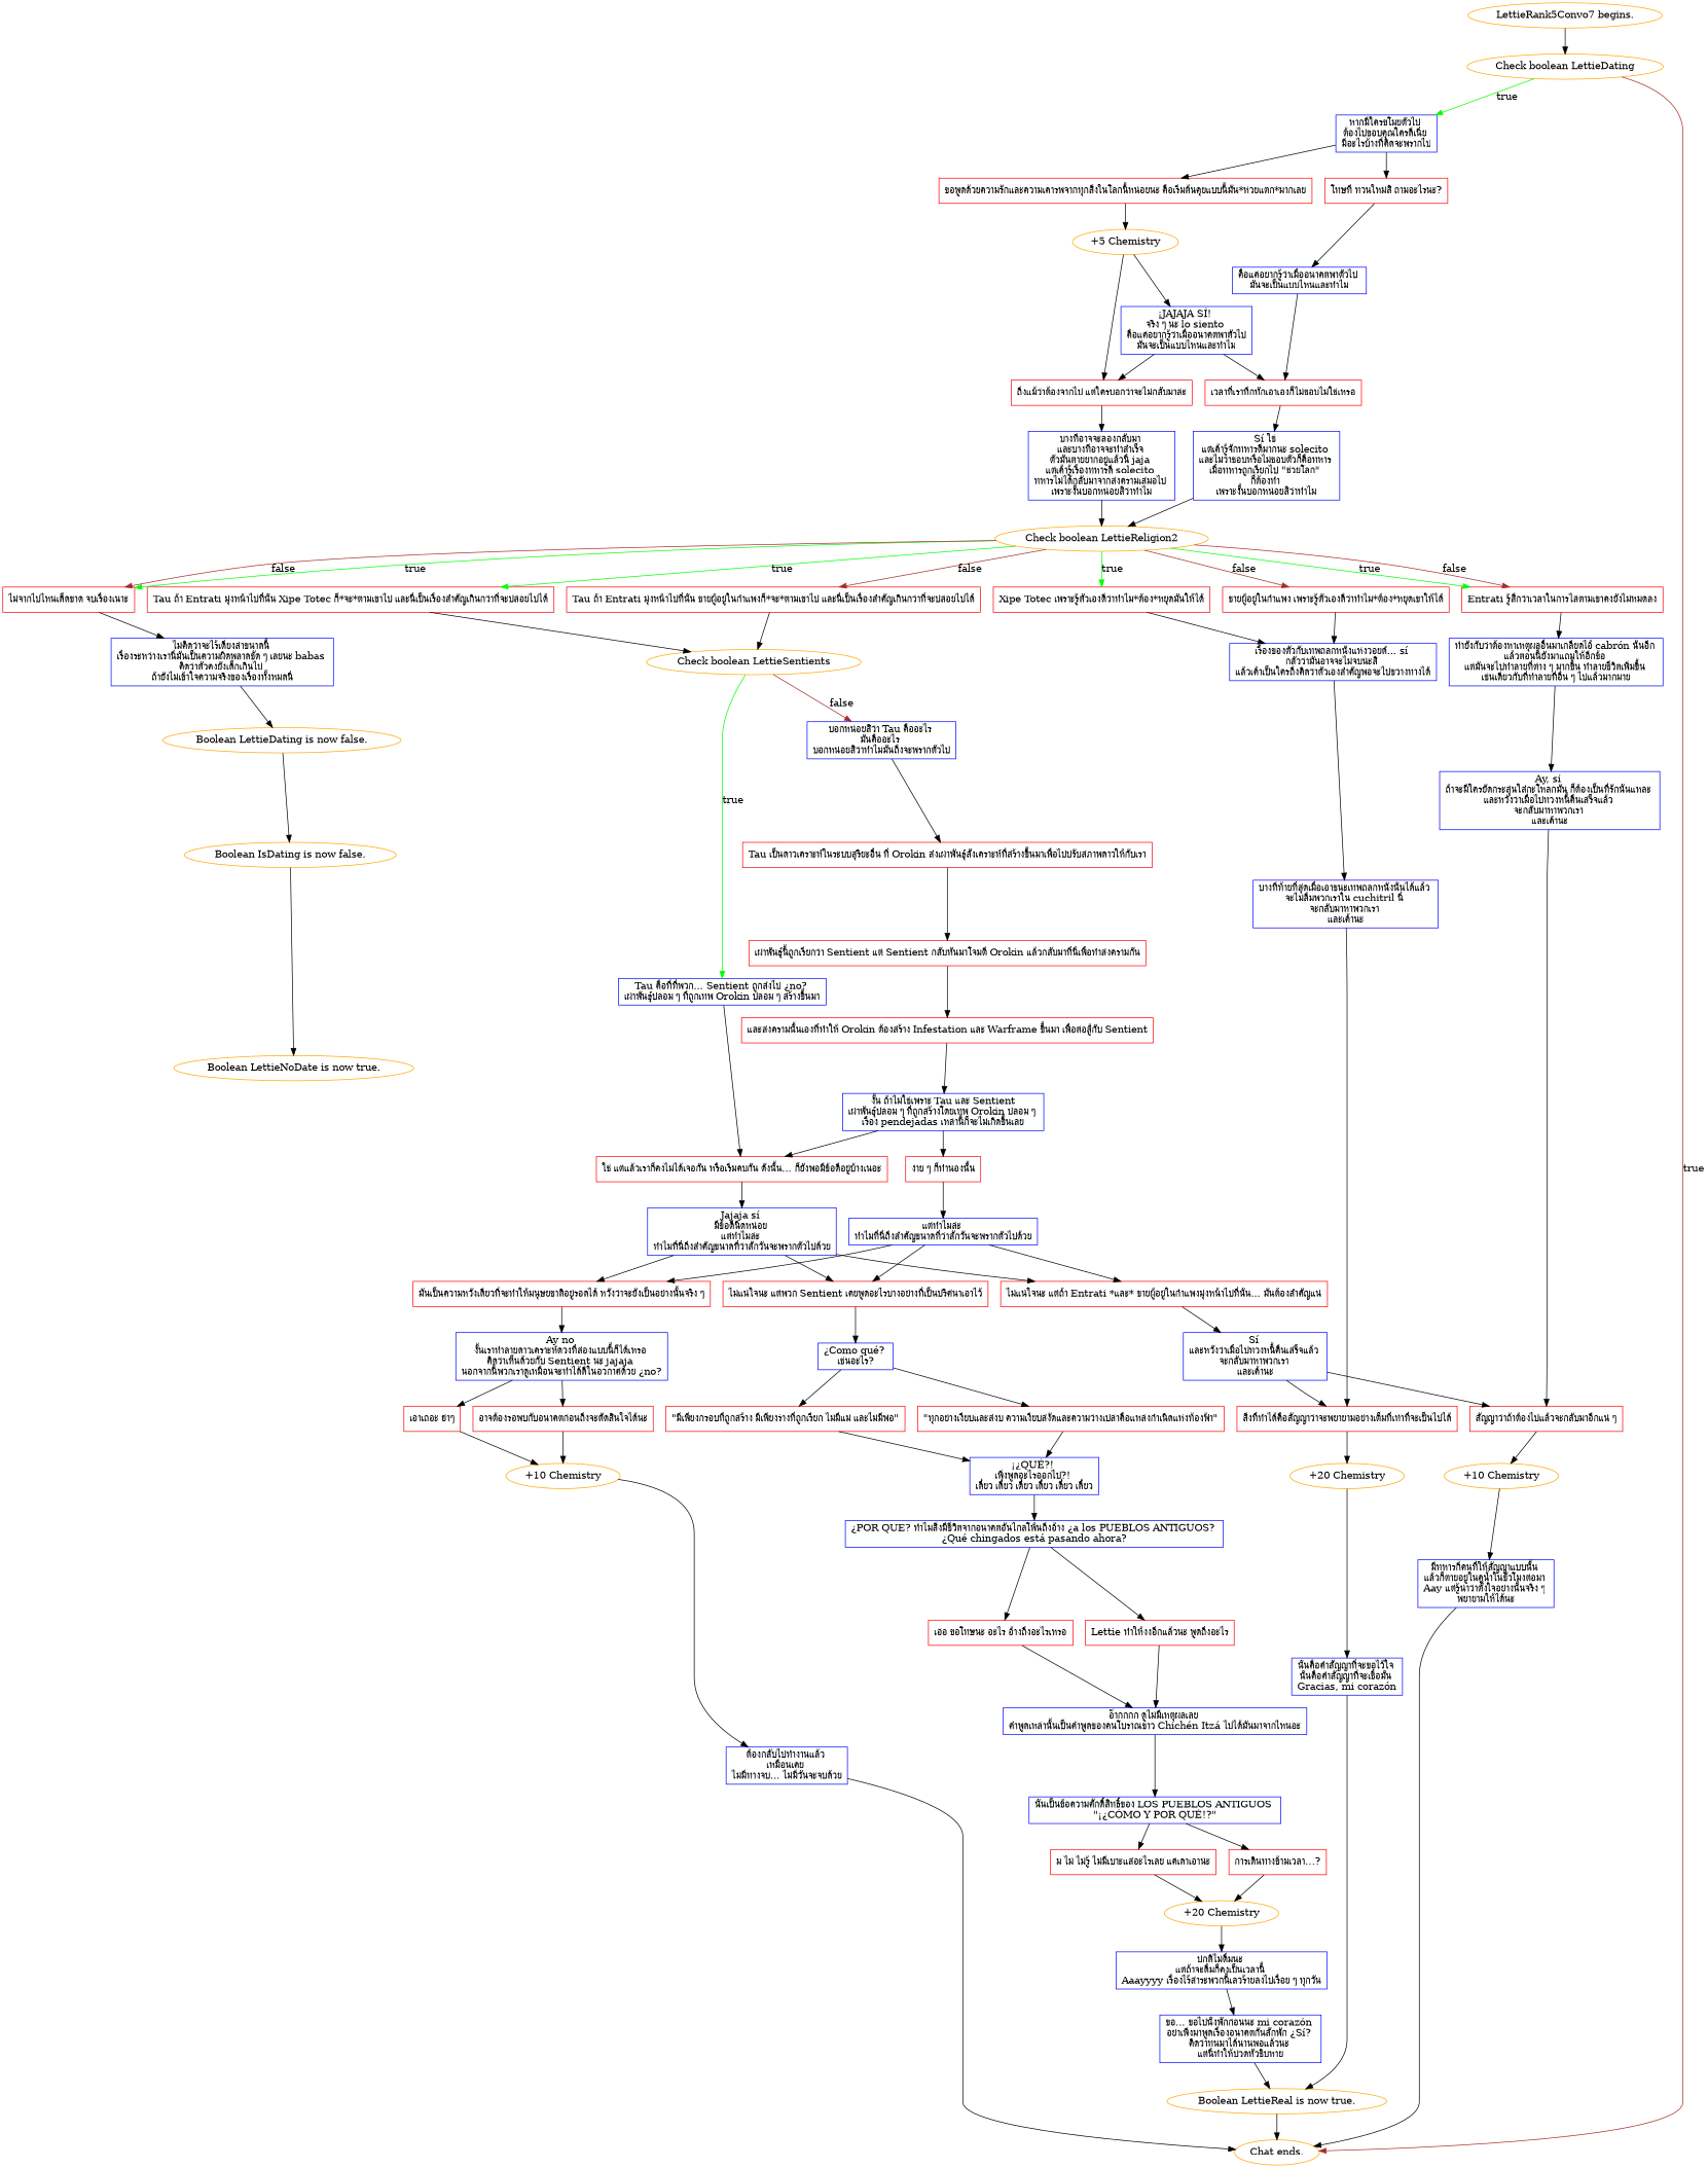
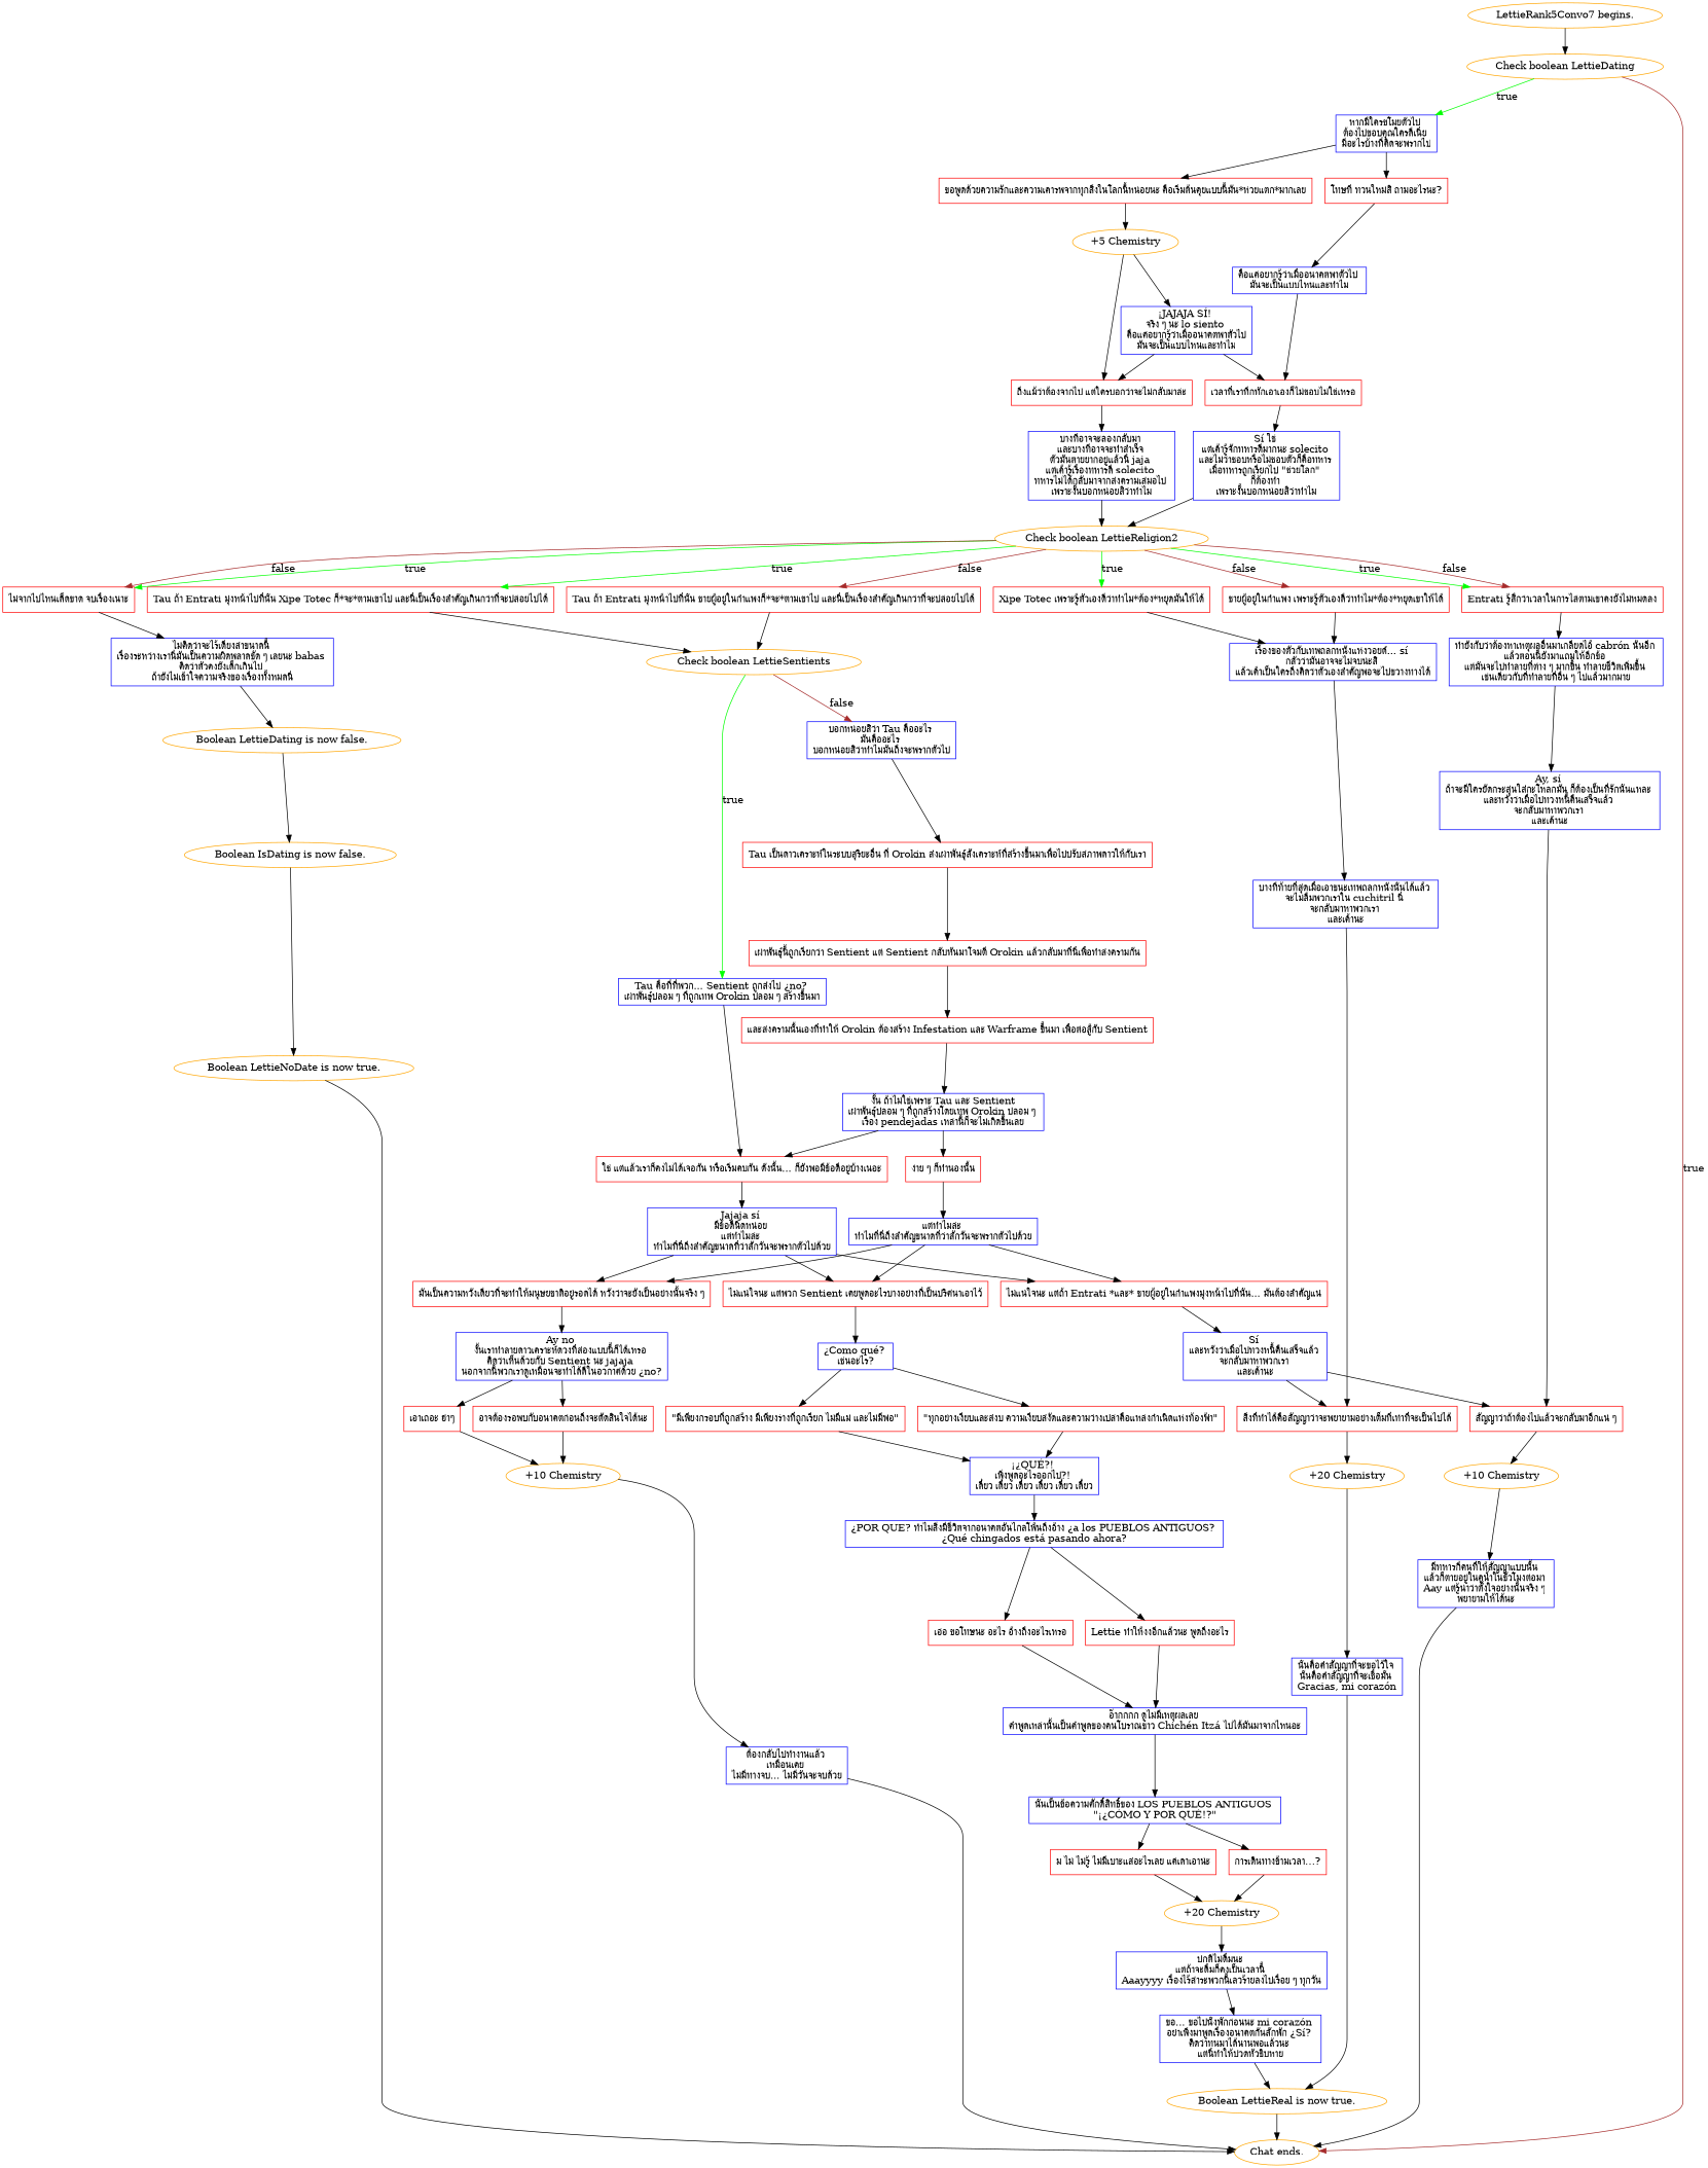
  digraph {
    fontname="DejaVu Serif"
    node [color=red fontname="DejaVu Serif" shape=box]
    edge [fontname="DejaVu Serif"]
    "LettieRank5Convo7 begins." [color=orange shape=""]
    n2 [color=orange label="Check boolean LettieDating" shape=""]
    n3 [color=blue label="หากมีใครขโมยตัวไป \nต้องไปขอบคุณใครดีเนี่ย \nมีอะไรบ้างที่คิดจะพรากไป"]
    "Chat ends." [color=orange shape=""]
    n5 [label="ขอพูดด้วยความรักและความเคารพจากทุกสิ่งในโลกนี้หน่อยนะ คือเริ่มต้นคุยแบบนี้มัน*ห่วยแตก*มากเลย"]
    n6 [label="โทษที ทวนใหม่สิ ถามอะไรนะ?"]
    n7 [color=orange label="+5 Chemistry" shape=""]
    n8 [color=blue label="คือแค่อยากรู้ว่าเมื่ออนาคตพาตัวไป \nมันจะเป็นแบบไหนและทำไม"]
    n9 [color=blue label="¡JAJAJA SÍ! \nจริง ๆ นะ lo siento \nคือแค่อยากรู้ว่าเมื่ออนาคตพาตัวไป\nมันจะเป็นแบบไหนและทำไม"]
    n10 [label="ถึงแม้ว่าต้องจากไป แต่ใครบอกว่าจะไม่กลับมาล่ะ"]
    n11 [label="เวลาที่เราทึกทักเอาเองก็ไม่ชอบไม่ใช่เหรอ"]
    n12 [color=blue label="บางทีอาจจะลองกลับมา \nและบางทีอาจจะทำสำเร็จ \nตัวมันตายยากอยู่แล้วนี่ jaja \nแต่เค้ารู้เรื่องทหารดี solecito \nทหารไม่ได้กลับมาจากสงครามเสมอไป \nเพราะงั้นบอกหน่อยสิว่าทำไม"]
    n13 [color=blue label="Sí ใช่ \nแต่เค้ารู้จักทหารดีมากนะ solecito \nและไม่ว่าชอบหรือไม่ชอบตัวก็คือทหาร \nเมื่อทหารถูกเรียกไป \"ช่วยโลก\" \nก็ต้องทำ \nเพราะงั้นบอกหน่อยสิว่าทำไม"]
    n14 [color=orange label="Check boolean LettieReligion2" shape=""]
    n15 [label="Entrati รู้สึกว่าเวลาในการไล่ตามเขาคงยังไม่หมดลง"]
    n16 [label="Xipe Totec เพราะรู้ตัวเองดีว่าทำไม*ต้อง*หยุดมันให้ได้"]
    n17 [label="Tau ถ้า Entrati มุ่งหน้าไปที่นั่น Xipe Totec ก็*จะ*ตามเขาไป และนี่เป็นเรื่องสำคัญเกินกว่าที่จะปล่อยไปได้"]
    n18 [label="ไม่จากไปไหนเด็ดขาด จบเรื่องเนาะ"]
    n19 [label="ชายผู้อยู่ในกำแพง เพราะรู้ตัวเองดีว่าทำไม*ต้อง*หยุดเขาให้ได้"]
    n20 [label="Tau ถ้า Entrati มุ่งหน้าไปที่นั่น ชายผู้อยู่ในกำแพงก็*จะ*ตามเขาไป และนี่เป็นเรื่องสำคัญเกินกว่าที่จะปล่อยไปได้"]
    n21 [color=blue label="ทำยังกับว่าต้องหาเหตุผลอื่นมาเกลียดไอ้ cabrón นั่นอีก \nแล้วตอนนี้ยังมาแถมให้อีกข้อ \nแต่มันจะไปทำลายที่ต่าง ๆ มากขึ้น ทำลายชีวิตเพิ่มขึ้น \nเช่นเดียวกับที่ทำลายที่อื่น ๆ ไปแล้วมากมาย"]
    n22 [color=blue label="เรื่องของตัวกับเทพถลกหนังแห่งวอยด์... sí \nกลัวว่ามันอาจจะไม่จบน่ะสิ \nแล้วเค้าเป็นใครถึงคิดว่าตัวเองสำคัญพอจะไปขวางทางได้"]
    n23 [color=orange label="Check boolean LettieSentients" shape=""]
    n24 [color=blue label="ไม่คิดว่าจะไร้เดียงสาขนาดนี้ \nเรื่องระหว่างเรานี่มันเป็นความผิดพลาดชัด ๆ เลยนะ babas \nคิดว่าตัวคงยังเด็กเกินไป \nถ้ายังไม่เข้าใจความจริงของเรื่องทั้งหมดนี่"]
    n25 [color=blue label="Ay, sí \nถ้าจะมีใครยัดกระสุนใส่กะโหลกมัน ก็ต้องเป็นที่รักนั่นแหละ \nและหวังว่าเมื่อไปทวงหนี้คืนเสร็จแล้ว \nจะกลับมาหาพวกเรา \nและเค้านะ"]
    n26 [color=blue label="บางทีท้ายที่สุดเมื่อเอาชนะเทพถลกหนังนั่นได้แล้ว \nจะไม่ลืมพวกเราใน cuchitril นี่ \nจะกลับมาหาพวกเรา \nและเค้านะ"]
    n27 [color=blue label="Tau คือที่ที่พวก... Sentient ถูกส่งไป ¿no? \nเผ่าพันธุ์ปลอม ๆ ที่ถูกเทพ Orokin ปลอม ๆ สร้างขึ้นมา"]
    n28 [color=blue label="บอกหน่อยสิว่า Tau คืออะไร \nมันคืออะไร \nบอกหน่อยสิว่าทำไมมันถึงจะพรากตัวไป"]
    n29 [color=orange label="Boolean LettieDating is now false." shape=""]
    n30 [label="สัญญาว่าถ้าต้องไปแล้วจะกลับมาอีกแน่ ๆ"]
    n31 [label="สิ่งที่ทำได้คือสัญญาว่าจะพยายามอย่างเต็มที่เท่าที่จะเป็นไปได้"]
    n32 [label="ใช่ แต่แล้วเราก็คงไม่ได้เจอกัน หรือเริ่มคบกัน ดังนั้น... ก็ยังพอมีข้อดีอยู่บ้างเนอะ"]
    n33 [label="Tau เป็นดาวเคราะห์ในระบบสุริยะอื่น ที่ Orokin ส่งเผ่าพันธุ์สังเคราะห์ที่สร้างขึ้นมาเพื่อไปปรับสภาพดาวให้กับเรา"]
    n34 [color=orange label="Boolean IsDating is now false." shape=""]
    n35 [color=orange label="+10 Chemistry" shape=""]
    n36 [color=orange label="+20 Chemistry" shape=""]
    n37 [color=blue label="Jajaja sí \nมีข้อดีนิดหน่อย \nแต่ทำไมล่ะ \nทำไมที่นี่ถึงสำคัญขนาดที่ว่าสักวันจะพรากตัวไปด้วย"]
    n38 [label="เผ่าพันธุ์นี้ถูกเรียกว่า Sentient แต่ Sentient กลับหันมาโจมตี Orokin แล้วกลับมาที่นี่เพื่อทำสงครามกัน"]
    n39 [color=orange label="Boolean LettieNoDate is now true." shape=""]
    n40 [color=blue label="มีทหารกี่คนที่ให้สัญญาแบบนั้น \nแล้วก็ตายอยู่ในคูน้ำในชั่วโมงต่อมา \nAay แต่รู้น่าว่าตั้งใจอย่างนั้นจริง ๆ \nพยายามให้ได้นะ"]
    n41 [color=blue label="นั่นคือคำสัญญาที่จะขอไว้ใจ \nนั่นคือคำสัญญาที่จะเชื่อมั่น \nGracias, mi corazón"]
    n42 [label="ไม่แน่ใจนะ แต่ถ้า Entrati *และ* ชายผู้อยู่ในกำแพงมุ่งหน้าไปที่นั่น... มันต้องสำคัญแน่"]
    n43 [label="มันเป็นความหวังเดียวที่จะทำให้มนุษยชาติอยู่รอดได้ หวังว่าจะยังเป็นอย่างนั้นจริง ๆ"]
    n44 [label="ไม่แน่ใจนะ แต่พวก Sentient เคยพูดอะไรบางอย่างที่เป็นปริศนาเอาไว้"]
    n45 [label="และสงครามนั้นเองที่ทำให้ Orokin ต้องสร้าง Infestation และ Warframe ขึ้นมา เพื่อต่อสู้กับ Sentient"]
    n46 [color=orange label="Boolean LettieReal is now true." shape=""]
    n47 [color=blue label="Sí \nและหวังว่าเมื่อไปทวงหนี้คืนเสร็จแล้ว \nจะกลับมาหาพวกเรา \nและเค้านะ"]
    n48 [color=blue label="Ay no \nงั้นเราทำลายดาวเคราะห์ดวงที่สองแบบนี้ก็ได้เหรอ \nคิดว่าเห็นด้วยกับ Sentient นะ jajaja \nนอกจากนี้พวกเราดูเหมือนจะทำได้ดีในอวกาศด้วย ¿no?"]
    n49 [color=blue label="¿Como qué? \nเช่นอะไร?"]
    n50 [color=blue label="งั้น ถ้าไม่ใช่เพราะ Tau และ Sentient\nเผ่าพันธุ์ปลอม ๆ ที่ถูกสร้างโดยเทพ Orokin ปลอม ๆ \nเรื่อง pendejadas เหล่านี้ก็จะไม่เกิดขึ้นเลย"]
    n51 [label="เอาเถอะ ฮ่าๆ"]
    n52 [label="อาจต้องรอพบกับอนาคตก่อนถึงจะตัดสินใจได้นะ"]
    n53 [label="\"ทุกอย่างเงียบและสงบ ความเงียบสงัดและความว่างเปล่าคือแหล่งกำเนิดแห่งท้องฟ้า\""]
    n54 [label="\"มีเพียงกรอบที่ถูกสร้าง มีเพียงร่างที่ถูกเรียก ไม่มีแม่ และไม่มีพ่อ\""]
    n55 [label="ง่าย ๆ ก็ทำนองนั้น"]
    n56 [color=orange label="+10 Chemistry" shape=""]
    n57 [color=blue label="¡¿QUÉ?! \nเพิ่งพูดอะไรออกไป?! \nเดี๋ยว เดี๋ยว เดี๋ยว เดี๋ยว เดี๋ยว เดี๋ยว"]
    n58 [color=blue label="แต่ทำไมล่ะ \nทำไมที่นี่ถึงสำคัญขนาดที่ว่าสักวันจะพรากตัวไปด้วย"]
    n59 [color=blue label="ต้องกลับไปทำงานแล้ว \nเหมือนเคย \nไม่มีทางจบ... ไม่มีวันจะจบด้วย"]
    n60 [color=blue label="¿POR QUE? ทำไมสิ่งมีชีวิตจากอนาคตอันไกลโพ้นถึงอ้าง ¿a los PUEBLOS ANTIGUOS? \n¿Qué chingados está pasando ahora?"]
    n61 [label="เอ่อ ขอโทษนะ อะไร อ้างถึงอะไรเหรอ"]
    n62 [label="Lettie ทำให้งงอีกแล้วนะ พูดถึงอะไร"]
    n63 [color=blue label="อ๊ากกกก ดูไม่มีเหตุผลเลย \nคำพูดเหล่านั้นเป็นคำพูดของคนโบราณชาว Chichén Itzá ไปได้มันมาจากไหนอะ"]
    n64 [color=blue label="นั่นเป็นข้อความศักดิ์สิทธิ์ของ LOS PUEBLOS ANTIGUOS \n\"¡¿CÓMO Y POR QUÉ!?\""]
    n65 [label="ม ไม่ ไม่รู้ ไม่มีเบาะแสอะไรเลย แค่เดาเอาน่ะ"]
    n66 [label="การเดินทางข้ามเวลา…?"]
    n67 [color=orange label="+20 Chemistry" shape=""]
    n68 [color=blue label="ปกติไม่ดื่มนะ \nแต่ถ้าจะดื่มก็คงเป็นเวลานี้ \nAaayyyy เรื่องไร้สาระพวกนี้เลวร้ายลงไปเรื่อย ๆ ทุกวัน"]
    n69 [color=blue label="ขอ... ขอไปนั่งพักก่อนนะ mi corazón \nอย่าเพิ่งมาพูดเรื่องอนาคตกันสักพัก ¿Sí? \nคิดว่าทนมาได้นานพอแล้วนะ \nแต่นี่ทำให้ปวดหัวชิบหาย"]
    "LettieRank5Convo7 begins." -> n2
    n2 -> n3 [color=green label=true]
    n2 -> "Chat ends." [color=brown label=true]
    n3 -> n5
    n3 -> n6
    n5 -> n7
    n6 -> n8
    n7 -> n9
    n7 -> n10
    n8 -> n11
    n9 -> n10
    n9 -> n11
    n10 -> n12
    n11 -> n13
    n12 -> n14
    n13 -> n14
    n14 -> n15 [color=green label=true]
    n14 -> n15 [color=brown label=false]
    n14 -> n16 [color=green label=true]
    n14 -> n17 [color=green label=true]
    n14 -> n18 [color=green label=true]
    n14 -> n18 [color=brown label=false]
    n14 -> n19 [color=brown label=false]
    n14 -> n20 [color=brown label=false]
    n15 -> n21
    n16 -> n22
    n17 -> n23
    n18 -> n24
    n19 -> n22
    n20 -> n23
    n21 -> n25
    n22 -> n26
    n23 -> n27 [color=green label=true]
    n23 -> n28 [color=brown label=false]
    n24 -> n29
    n25 -> n30
    n26 -> n31
    n27 -> n32
    n28 -> n33
    n29 -> n34
    n30 -> n35
    n31 -> n36
    n32 -> n37
    n33 -> n38
    n34 -> n39
    n35 -> n40
    n36 -> n41
    n37 -> n42
    n37 -> n43
    n37 -> n44
    n38 -> n45
+   n39 -> "Chat ends."
    n40 -> "Chat ends."
    n41 -> n46
    n42 -> n47
    n43 -> n48
    n44 -> n49
    n45 -> n50
    n46 -> "Chat ends."
    n47 -> n30
    n47 -> n31
    n48 -> n51
    n48 -> n52
    n49 -> n53
    n49 -> n54
    n50 -> n32
    n50 -> n55
    n51 -> n56
    n52 -> n56
    n53 -> n57
    n54 -> n57
    n55 -> n58
    n56 -> n59
    n57 -> n60
    n58 -> n42
    n58 -> n43
    n58 -> n44
    n59 -> "Chat ends."
    n60 -> n61
    n60 -> n62
    n61 -> n63
    n62 -> n63
    n63 -> n64
    n64 -> n65
    n64 -> n66
    n65 -> n67
    n66 -> n67
    n67 -> n68
    n68 -> n69
    n69 -> n46
  }
